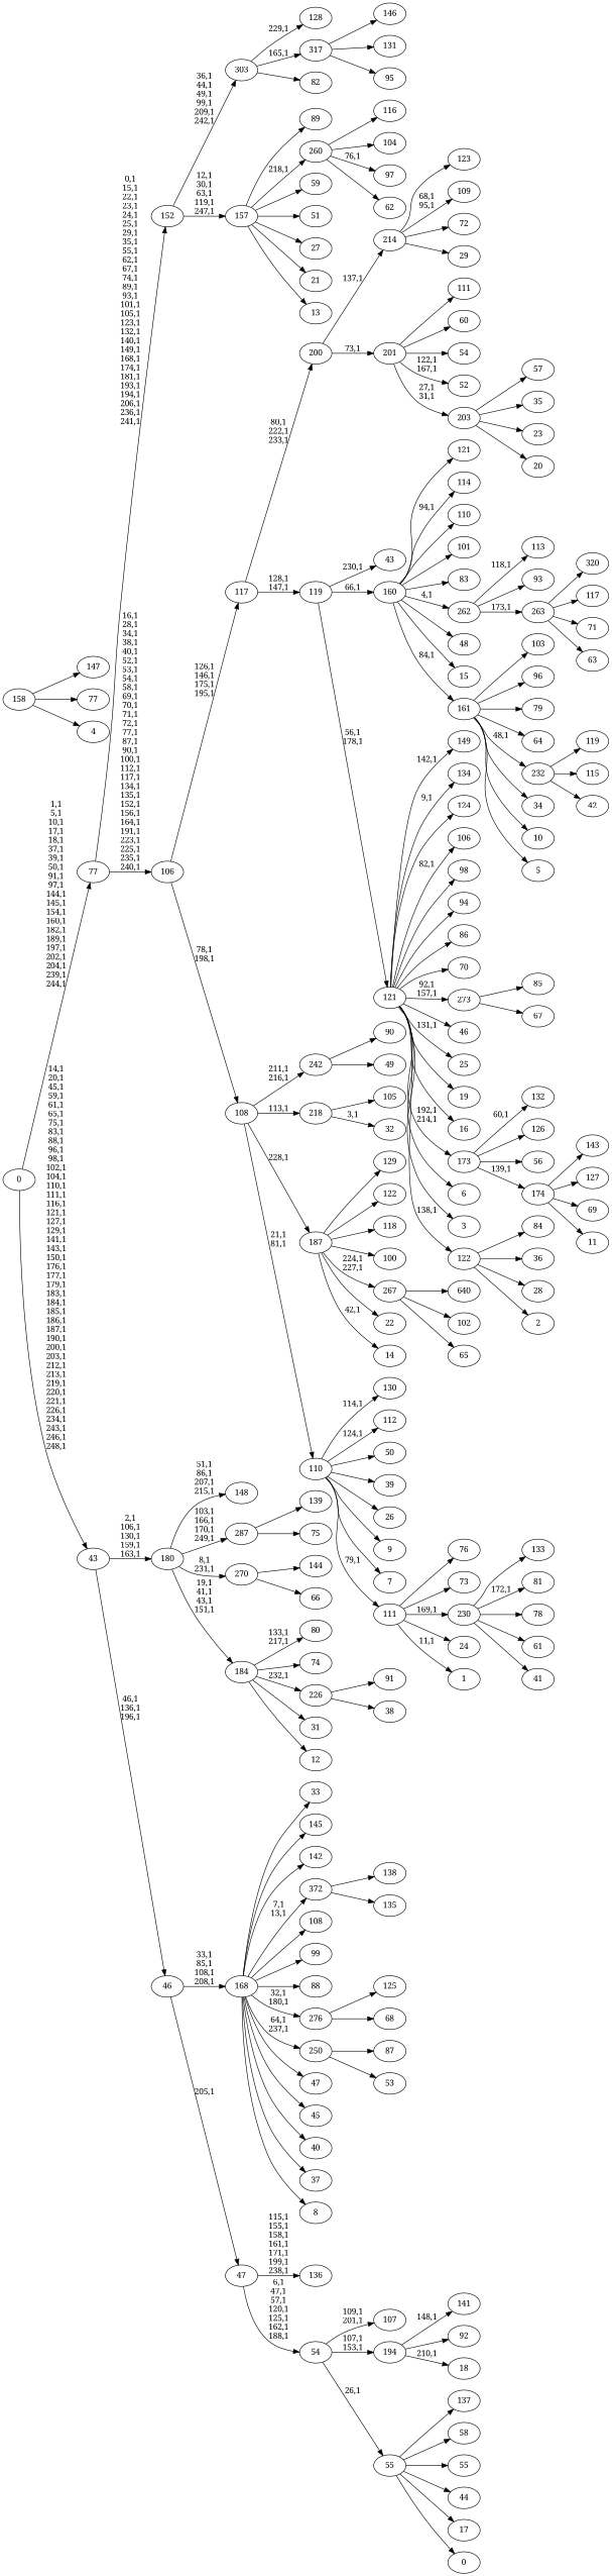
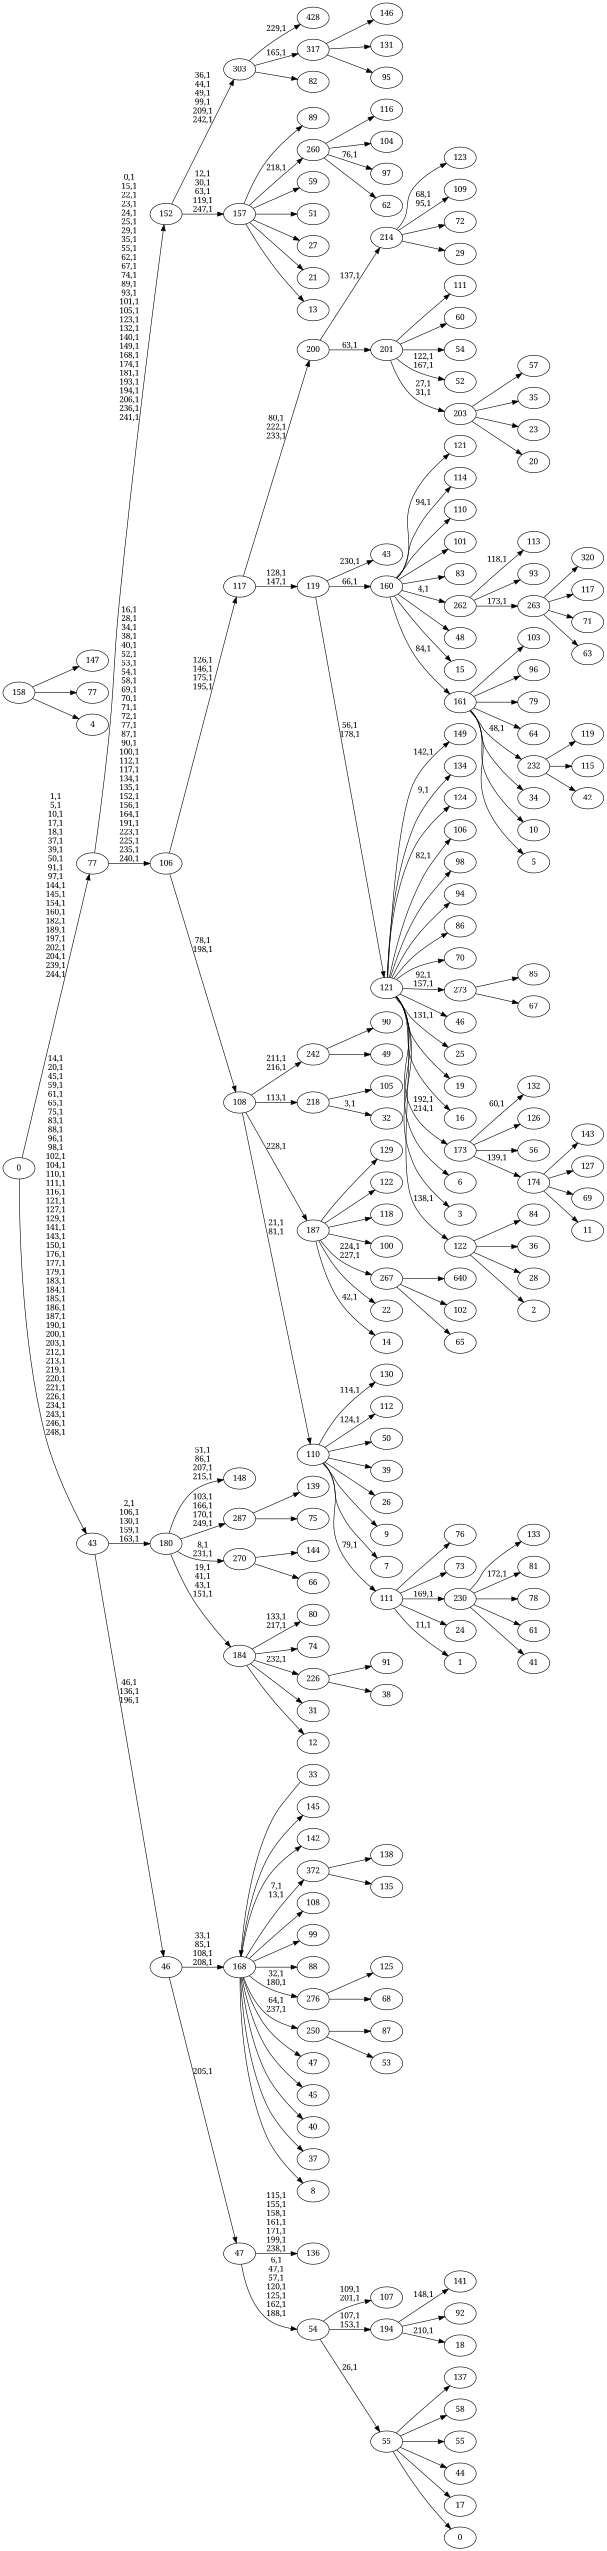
  digraph {
    fontname="Noto Serif"
    rankdir=LR
    node [fontname="Noto Serif"]
    edge [fontname="Noto Serif"]
    n1 [label=149]
    n2 [label=148]
    n3 [label=147]
    n4 [label=146]
    n5 [label=145]
    n6 [label=144]
    n7 [label=143]
    n8 [label=142]
    n9 [label=141]
    n10 [label=640]
    n11 [label=139]
    n12 [label=138]
    n13 [label=137]
    n14 [label=136]
    n15 [label=135]
    372
    n17 [label=134]
    n18 [label=133]
    n19 [label=132]
    n20 [label=131]
    n21 [label=130]
    n22 [label=129]
-   n23 [label=128]
+   n23 [label=428]
    n24 [label=127]
    n25 [label=126]
    n26 [label=125]
    n27 [label=124]
    n28 [label=123]
    n29 [label=122]
    n30 [label=121]
    n31 [label=320]
    n32 [label=119]
    n33 [label=118]
    n34 [label=117]
    n35 [label=116]
    n36 [label=115]
    n37 [label=114]
    n38 [label=113]
    n39 [label=112]
    n40 [label=111]
    n41 [label=110]
    n42 [label=109]
    n43 [label=108]
    n44 [label=107]
    n45 [label=106]
    n46 [label=105]
    n47 [label=104]
    n48 [label=103]
    n49 [label=102]
    n50 [label=101]
    n51 [label=100]
    n52 [label=99]
    n53 [label=98]
    n54 [label=97]
    n55 [label=96]
    n56 [label=95]
    317
    n58 [label=94]
    n59 [label=93]
    n60 [label=92]
    n61 [label=91]
    n62 [label=90]
    n63 [label=89]
    n64 [label=88]
    n65 [label=87]
    n66 [label=86]
    n67 [label=85]
    n68 [label=84]
    n69 [label=83]
    n70 [label=82]
    303
    n72 [label=81]
    n73 [label=80]
    n74 [label=79]
    n75 [label=78]
    n76 [label=77]
    n77 [label=76]
    n78 [label=75]
    287
    n80 [label=74]
    n81 [label=73]
    n82 [label=72]
    n83 [label=71]
    n84 [label=70]
    n85 [label=69]
    n86 [label=68]
    276
    n88 [label=67]
    273
    n90 [label=66]
    270
    n92 [label=65]
    267
    n94 [label=64]
    n95 [label=63]
    263
    262
    n98 [label=62]
    260
    n100 [label=61]
    n101 [label=60]
    n102 [label=59]
    n103 [label=58]
    n104 [label=57]
    n105 [label=56]
    n106 [label=55]
    n107 [label=54]
    n108 [label=53]
    250
    n110 [label=52]
    n111 [label=51]
    n112 [label=50]
    n113 [label=49]
    242
    n115 [label=48]
    n116 [label=47]
    n117 [label=46]
    n118 [label=45]
    n119 [label=44]
    n120 [label=43]
    n121 [label=42]
    232
    n123 [label=41]
    230
    n125 [label=40]
    n126 [label=39]
    n127 [label=38]
    226
    n129 [label=37]
    n130 [label=36]
    n131 [label=35]
    n132 [label=34]
    n133 [label=33]
    n134 [label=32]
    218
    n136 [label=31]
    n137 [label=29]
    214
    n139 [label=28]
    n140 [label=27]
    n141 [label=26]
    n142 [label=25]
    n143 [label=24]
    n144 [label=23]
    n145 [label=22]
    n146 [label=21]
    n147 [label=20]
    203
    201
    200
    n151 [label=19]
    n152 [label=18]
    194
    n154 [label=17]
    n155 [label=16]
    n156 [label=15]
    n157 [label=14]
    187
    n159 [label=13]
    n160 [label=12]
    184
    180
    n163 [label=11]
    174
    173
    n166 [label=10]
    n167 [label=9]
    n168 [label=8]
    168
    n170 [label=7]
    n171 [label=6]
    n172 [label=5]
    161
    160
    n175 [label=4]
    158
    157
    152
    n179 [label=3]
    n180 [label=2]
    122
    121
    119
    117
    n185 [label=1]
    111
    110
    108
    106
    77
    n191 [label=0]
    55
    54
    47
    46
    43
    0
    372 -> n12
    372 -> n15
    317 -> n4
    317 -> n20
    317 -> n56
    303 -> n23 [label="229,1"]
    303 -> 317 [label="165,1"]
    303 -> n70
    287 -> n11
    287 -> n78
    276 -> n26
    276 -> n86
    273 -> n67
    273 -> n88
    270 -> n6
    270 -> n90
    267 -> n10
    267 -> n49
    267 -> n92
    263 -> n31
    263 -> n34
    263 -> n83
    263 -> n95
    262 -> n38 [label="118,1"]
    262 -> n59
    262 -> 263 [label="173,1"]
    260 -> n35
    260 -> n47
    260 -> n54 [label="76,1"]
    260 -> n98
    250 -> n65
    250 -> n108
    242 -> n62
    242 -> n113
    232 -> n32
    232 -> n36
    232 -> n121
    230 -> n18
    230 -> n72 [label="172,1"]
    230 -> n75
    230 -> n100
    230 -> n123
    226 -> n61
    226 -> n127
    218 -> n46
    218 -> n134 [label="3,1"]
    214 -> n28
    214 -> n42 [label="68,1\n95,1"]
    214 -> n82
    214 -> n137
    203 -> n104
    203 -> n131
    203 -> n144
    203 -> n147
    201 -> n40
    201 -> n101
    201 -> n107
    201 -> n110 [label="122,1\n167,1"]
    201 -> 203 [label="27,1\n31,1"]
    200 -> 214 [label="137,1"]
-   200 -> 201 [label="73,1"]
+   200 -> 201 [label="63,1"]
    194 -> n9 [label="148,1"]
    194 -> n60
    194 -> n152 [label="210,1"]
    187 -> n22
    187 -> n29
    187 -> n33
    187 -> n51
    187 -> 267 [label="224,1\n227,1"]
    187 -> n145
    187 -> n157 [label="42,1"]
    184 -> n73 [label="133,1\n217,1"]
    184 -> n80
    184 -> 226 [label="232,1"]
    184 -> n136
    184 -> n160
    180 -> n2 [label="51,1\n86,1\n207,1\n215,1"]
    180 -> 287 [label="103,1\n166,1\n170,1\n249,1"]
    180 -> 270 [label="8,1\n231,1"]
    180 -> 184 [label="19,1\n41,1\n43,1\n151,1"]
    174 -> n7
    174 -> n24
    174 -> n85
    174 -> n163
    173 -> n19 [label="60,1"]
    173 -> n25
    173 -> n105
    173 -> 174 [label="139,1"]
    168 -> n5
    168 -> n8
    168 -> 372 [label="7,1\n13,1"]
    168 -> n43
    168 -> n52
    168 -> n64
    168 -> 276 [label="32,1\n180,1"]
    168 -> 250 [label="64,1\n237,1"]
    168 -> n116
    168 -> n118
    168 -> n125
    168 -> n129
-   168 -> n133
+   n133 -> 168
    168 -> n168
    161 -> n48
    161 -> n55
    161 -> n74
    161 -> n94
    161 -> 232 [label="48,1"]
    161 -> n132
    161 -> n166
    161 -> n172
    160 -> n30
    160 -> n37 [label="94,1"]
    160 -> n41
    160 -> n50
    160 -> n69
    160 -> 262 [label="4,1"]
    160 -> n115
    160 -> n156
    160 -> 161 [label="84,1"]
    158 -> n3
    158 -> n76
    158 -> n175
    157 -> n63
    157 -> 260 [label="218,1"]
    157 -> n102
    157 -> n111
    157 -> n140
    157 -> n146
    157 -> n159
    152 -> 303 [label="36,1\n44,1\n49,1\n99,1\n209,1\n242,1"]
    152 -> 157 [label="12,1\n30,1\n63,1\n119,1\n247,1"]
    122 -> n68
    122 -> n130
    122 -> n139
    122 -> n180
    121 -> n1 [label="142,1"]
    121 -> n17 [label="9,1"]
    121 -> n27
    121 -> n45 [label="82,1"]
    121 -> n53
    121 -> n58
    121 -> n66
    121 -> n84
    121 -> 273 [label="92,1\n157,1"]
    121 -> n117
    121 -> n142 [label="131,1"]
    121 -> n151
    121 -> n155
    121 -> 173 [label="192,1\n214,1"]
    121 -> n171
    121 -> n179
    121 -> 122 [label="138,1"]
    119 -> n120 [label="230,1"]
    119 -> 160 [label="66,1"]
    119 -> 121 [label="56,1\n178,1"]
    117 -> 200 [label="80,1\n222,1\n233,1"]
    117 -> 119 [label="128,1\n147,1"]
    111 -> n77
    111 -> n81
    111 -> 230 [label="169,1"]
    111 -> n143
    111 -> n185 [label="11,1"]
    110 -> n21 [label="114,1"]
    110 -> n39 [label="124,1"]
    110 -> n112
    110 -> n126
    110 -> n141
    110 -> n167
    110 -> n170
    110 -> 111 [label="79,1"]
    108 -> 242 [label="211,1\n216,1"]
    108 -> 218 [label="113,1"]
    108 -> 187 [label="228,1"]
    108 -> 110 [label="21,1\n81,1"]
    106 -> 117 [label="126,1\n146,1\n175,1\n195,1"]
    106 -> 108 [label="78,1\n198,1"]
    77 -> 152 [label="0,1\n15,1\n22,1\n23,1\n24,1\n25,1\n29,1\n35,1\n55,1\n62,1\n67,1\n74,1\n89,1\n93,1\n101,1\n105,1\n123,1\n132,1\n140,1\n149,1\n168,1\n174,1\n181,1\n193,1\n194,1\n206,1\n236,1\n241,1"]
    77 -> 106 [label="16,1\n28,1\n34,1\n38,1\n40,1\n52,1\n53,1\n54,1\n58,1\n69,1\n70,1\n71,1\n72,1\n77,1\n87,1\n90,1\n100,1\n112,1\n117,1\n134,1\n135,1\n152,1\n156,1\n164,1\n191,1\n223,1\n225,1\n235,1\n240,1"]
    55 -> n13
    55 -> n103
    55 -> n106
    55 -> n119
    55 -> n154
    55 -> n191
    54 -> n44 [label="109,1\n201,1"]
    54 -> 194 [label="107,1\n153,1"]
    54 -> 55 [label="26,1"]
    47 -> n14 [label="115,1\n155,1\n158,1\n161,1\n171,1\n199,1\n238,1"]
    47 -> 54 [label="6,1\n47,1\n57,1\n120,1\n125,1\n162,1\n188,1"]
    46 -> 168 [label="33,1\n85,1\n108,1\n208,1"]
    46 -> 47 [label="205,1"]
    43 -> 180 [label="2,1\n106,1\n130,1\n159,1\n163,1"]
    43 -> 46 [label="46,1\n136,1\n196,1"]
    0 -> 77 [label="1,1\n5,1\n10,1\n17,1\n18,1\n37,1\n39,1\n50,1\n91,1\n97,1\n144,1\n145,1\n154,1\n160,1\n182,1\n189,1\n197,1\n202,1\n204,1\n239,1\n244,1"]
    0 -> 43 [label="14,1\n20,1\n45,1\n59,1\n61,1\n65,1\n75,1\n83,1\n88,1\n96,1\n98,1\n102,1\n104,1\n110,1\n111,1\n116,1\n121,1\n127,1\n129,1\n141,1\n143,1\n150,1\n176,1\n177,1\n179,1\n183,1\n184,1\n185,1\n186,1\n187,1\n190,1\n200,1\n203,1\n212,1\n213,1\n219,1\n220,1\n221,1\n226,1\n234,1\n243,1\n246,1\n248,1"]
  }
